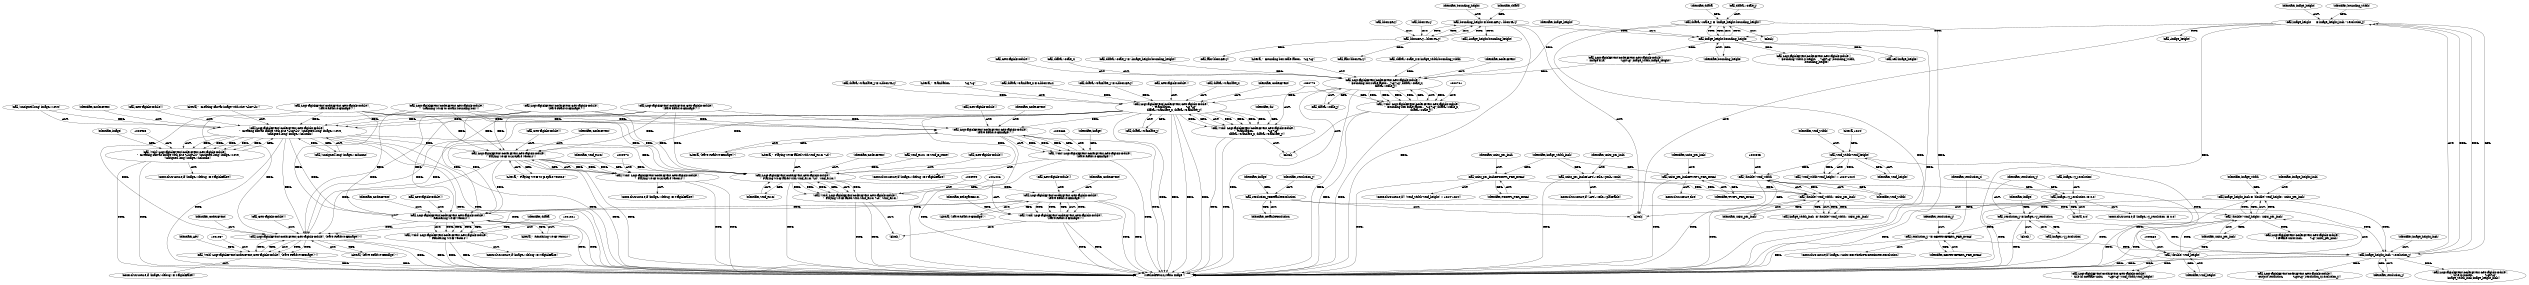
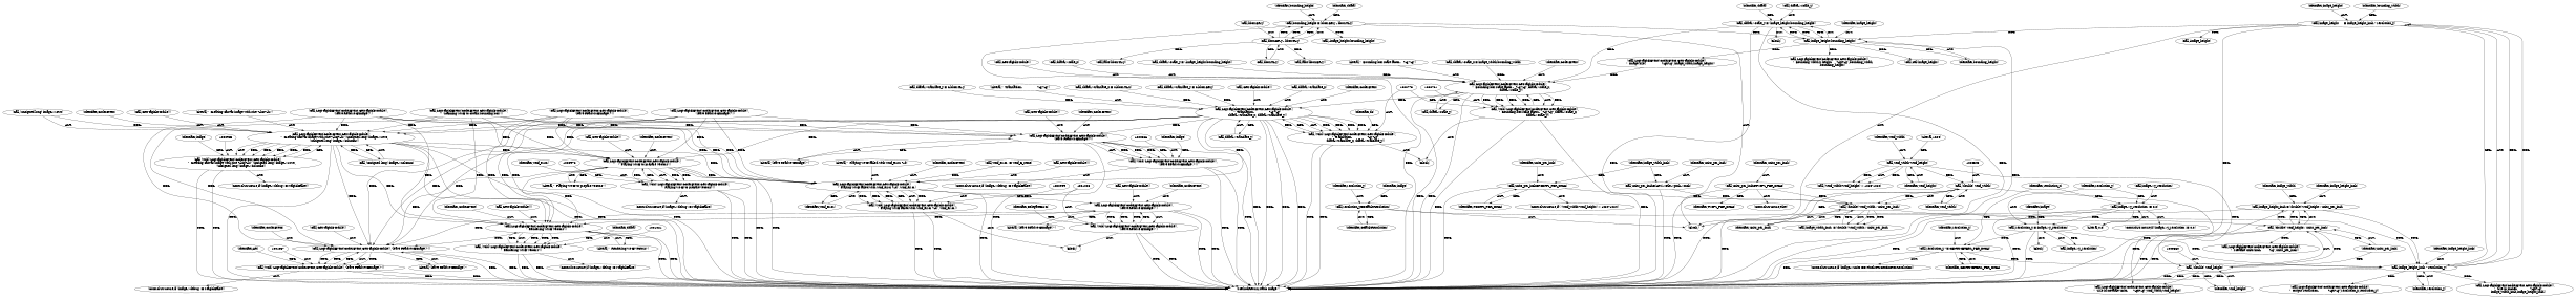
  digraph {
    n1 [label="(Call,ddata->scale_y = (image_height/bounding_height))"]
    n2 [label="(Call,image_height/bounding_height)"]
    n3 [label="(Call,LogMagickEvent(CoderEvent,GetMagickModule(),\n        \"  Bounding box scale factor:   %g,%g\",ddata->scale_x,\n        ddata->scale_y))"]
    n4 [label="(MethodReturn,static Image *)"]
    n5 [label="(Block,)"]
    n6 [label="(Identifier,bounding_height)"]
    n7 [label="(Call,LogMagickEvent(CoderEvent,GetMagickModule(),\n        \"  Bounding width x height:     %gx%g\",bounding_width,\n        bounding_height))"]
    n8 [label="(Call,LogMagickEvent(CoderEvent,GetMagickModule(),\n        \"  Image size:                  %gx%g\",image_width,image_height))"]
    n9 [label="(Call,ceil(image_height))"]
    n10 [label="(Call,(void) LogMagickEvent(CoderEvent,GetMagickModule(),\n        \"  Bounding box scale factor:   %g,%g\",ddata->scale_x,\n        ddata->scale_y))"]
    n11 [label="(Call,LogMagickEvent(CoderEvent,GetMagickModule(),\n        \"  Translation:                 %g,%g\",\n        ddata->translate_x, ddata->translate_y))"]
    n12 [label="(Call,ddata->scale_y)"]
    n13 [label="(Call,image_height      = image_height_inch * resolution_y)"]
    n14 [label="(Call,image_height_inch * resolution_y)"]
    n15 [label="(Block,)"]
    n16 [label="(Call,-image_height)"]
    n17 [label="(Call,LogMagickEvent(CoderEvent,GetMagickModule(),\n        \"  Output resolution:           %gx%g\",resolution_x,resolution_y))"]
    n18 [label="(Identifier,resolution_y)"]
    n19 [label="(Call,LogMagickEvent(CoderEvent,GetMagickModule(),\n        \"  Size in inches:              %gx%g\",\n        image_width_inch,image_height_inch))"]
    n20 [label="(Call,image_height_inch = (double) wmf_height / units_per_inch)"]
    n21 [label="(Call,(double) wmf_height / units_per_inch)"]
    n22 [label="(Identifier,units_per_inch)"]
    n23 [label="(Call,LogMagickEvent(CoderEvent,GetMagickModule(),\n        \"  Metafile units/inch:         %g\",units_per_inch))"]
    n24 [label="(Call,(double) wmf_height)"]
    n25 [label="(Call,LogMagickEvent(CoderEvent,GetMagickModule(),\n        \"  Size in metafile units:      %gx%g\",wmf_width,wmf_height))"]
    n26 [label="(Identifier,wmf_height)"]
    n27 [label="(Call,wmf_width*wmf_height)"]
    n28 [label="(Call,(double) wmf_width)"]
    n29 [label="(Identifier,wmf_height)"]
    n30 [label="(Call,(wmf_width*wmf_height) < 1024*1024)"]
    n31 [label="(Call,(double) wmf_width / units_per_inch)"]
    n32 [label="(Identifier,wmf_width)"]
    n33 [label="(Identifier,units_per_inch)"]
    n34 [label="(Call,image_width_inch  = (double) wmf_width / units_per_inch)"]
    n35 [label="(Call,units_per_inch=POINTS_PER_INCH)"]
    n36 [label="(ControlStructure,if ( (wmf_width*wmf_height) < 1024*1024))"]
    n37 [label="(Identifier,POINTS_PER_INCH)"]
    n38 [label="(Call,units_per_inch=(API)->File->pmh->Inch)"]
-   n39 [label="(ControlStructure,if ((API)->File->placeable))"]
    n40 [label="(Call,units_per_inch=TWIPS_PER_INCH)"]
    n41 [label="(Identifier,TWIPS_PER_INCH)"]
    n42 [label="(ControlStructure,else)"]
    n43 [label="(Call,resolution_y=DefaultResolution)"]
    n44 [label="(Identifier,DefaultResolution)"]
    n45 [label="(Call,resolution_y = image->y_resolution)"]
    n46 [label="(Call,resolution_y *= CENTIMETERS_PER_INCH)"]
    n47 [label="(Block,)"]
    n48 [label="(Call,image->y_resolution)"]
    n49 [label="(ControlStructure,if (image->units == PixelsPerCentimeterResolution))"]
    n50 [label="(Identifier,CENTIMETERS_PER_INCH)"]
    n51 [label="(Call,image->y_resolution != 0.0)"]
    n52 [label="(Literal,0.0)"]
    n53 [label="(ControlStructure,if (image->y_resolution != 0.0))"]
    n54 [label="(Call,bounding_height = bbox.BR.y - bbox.TL.y)"]
    n55 [label="(Call,bbox.BR.y - bbox.TL.y)"]
    n56 [label="(Call,-image_height/bounding_height)"]
    n57 [label="(Call,bbox.TL.y)"]
    n58 [label="(Call,fabs(bbox.TL.y))"]
    n59 [label="(Call,fabs(bbox.BR.y))"]
    n60 [label="(Block,)"]
    n61 [label="(Call,(void) LogMagickEvent(CoderEvent,GetMagickModule(),\n        \"  Translation:                 %g,%g\",\n        ddata->translate_x, ddata->translate_y))"]
    n62 [label="(Call,LogMagickEvent(CoderEvent,GetMagickModule(),\n           \"leave ReadWMFImage()\"))"]
    n63 [label="(Call,LogMagickEvent(CoderEvent,GetMagickModule(),\n        \"  Creating canvas image with size %lux%lu\",(unsigned long) image->rows,\n       (unsigned long) image->columns))"]
    n64 [label="(Call,LogMagickEvent(CoderEvent,GetMagickModule(),\n      \"  Playing WMF to prepare vectors\"))"]
    n65 [label="(Call,LogMagickEvent(CoderEvent,GetMagickModule(),\n            \"  Playing WMF failed with wmf_error %d\", wmf_error))"]
    n66 [label="(Call,LogMagickEvent(CoderEvent,GetMagickModule(),\n      \"  Rendering WMF vectors\"))"]
    n67 [label="(Call,LogMagickEvent(CoderEvent,GetMagickModule(),\"leave ReadWMFImage()\"))"]
    n68 [label="(Call,ddata->translate_y)"]
    n69 [label="(Call,(void) LogMagickEvent(CoderEvent,GetMagickModule(),\n           \"leave ReadWMFImage()\"))"]
    n70 [label="(Literal,\"leave ReadWMFImage()\")"]
    n71 [label="(Call,(void) LogMagickEvent(CoderEvent,GetMagickModule(),\n        \"  Creating canvas image with size %lux%lu\",(unsigned long) image->rows,\n       (unsigned long) image->columns))"]
    n72 [label="(Call,(unsigned long) image->columns)"]
    n73 [label="(Call,(void) LogMagickEvent(CoderEvent,GetMagickModule(),\n      \"  Playing WMF to prepare vectors\"))"]
    n74 [label="(Literal,\"  Playing WMF to prepare vectors\")"]
    n75 [label="(Call,(void) LogMagickEvent(CoderEvent,GetMagickModule(),\n            \"  Playing WMF failed with wmf_error %d\", wmf_error))"]
    n76 [label="(Call,LogMagickEvent(CoderEvent,GetMagickModule(),\n            \"leave ReadWMFImage()\"))"]
    n77 [label="(Identifier,wmf_error)"]
    n78 [label="(Call,(void) LogMagickEvent(CoderEvent,GetMagickModule(),\n      \"  Rendering WMF vectors\"))"]
    n79 [label="(Literal,\"  Rendering WMF vectors\")"]
    n80 [label="(Call,(void) LogMagickEvent(CoderEvent,GetMagickModule(),\"leave ReadWMFImage()\"))"]
    n81 [label="(Literal,\"leave ReadWMFImage()\")"]
    n82 [label="(ControlStructure,if (image->debug != MagickFalse))"]
    n83 [label="(ControlStructure,if (image->debug != MagickFalse))"]
    n84 [label="(ControlStructure,if (image->debug != MagickFalse))"]
    n85 [label="(Block,)"]
    n86 [label="(Call,(void) LogMagickEvent(CoderEvent,GetMagickModule(),\n            \"leave ReadWMFImage()\"))"]
    n87 [label="(Literal,\"leave ReadWMFImage()\")"]
    n88 [label="(ControlStructure,if (image->debug != MagickFalse))"]
    n89 [label="(ControlStructure,if (image->debug != MagickFalse))"]
    n90 [label="(Identifier,image_height_inch)"]
    n91 [label="(Call,ddata->translate_x)"]
    n92 [label="(Identifier,CoderEvent)"]
    n93 [label="(Call,GetMagickModule())"]
    n94 [label="(Call,LogMagickEvent(CoderEvent,GetMagickModule(),\n            \"leave ReadWMFImage()\"))"]
    n95 [label="(Call,ddata->translate_y = 0-bbox.TL.y)"]
    n96 [label="(Identifier,resolution_y)"]
    n97 [label="(Identifier,image_height)"]
    n98 [label="(Identifier,CoderEvent)"]
    n99 [label="(Call,ddata->scale_x)"]
    n100 [label="(Literal,\"  Translation:                 %g,%g\")"]
    n101 [label="(Call,bbox.BR.y)"]
    n102 [label="(Call,ddata->translate_x = 0-bbox.TL.x)"]
    n103 [label="(Identifier,CoderEvent)"]
    n104 [label="(Literal,\"  Playing WMF failed with wmf_error %d\")"]
    n105 [label="(Call,image->y_resolution)"]
    n106 [label="(Identifier,resolution_x)"]
    n107 [label="(Literal,1024)"]
    n108 [label="(Identifier,image_height)"]
    n109 [label="(Identifier,CoderEvent)"]
    n110 [label="(Identifier,CoderEvent)"]
    n111 [label="(Identifier,image_height_inch)"]
    n112 [label="(Call,GetMagickModule())"]
    n113 [label="(Identifier,wmf_width)"]
    n114 [label="(Identifier,ddata)"]
    n115 [label="(Identifier,resolution_y)"]
    n116 [label="(Identifier,dc)"]
    n117 [label="(Identifier,API)"]
    n118 [label="(Call,wmf_error != wmf_E_None)"]
    n119 [label="(Call,ddata->translate_y = 0-bbox.BR.y)"]
    n120 [label="(Call,GetMagickModule())"]
    n121 [label="(Identifier,units_per_inch)"]
    n122 [label="(Identifier,CoderEvent)"]
    n123 [label="(Identifier,wmf_error)"]
    n124 [label="(Literal,\"  Creating canvas image with size %lux%lu\")"]
    n125 [label="(Identifier,image)"]
    n126 [label="(Call,ddata->scale_y = (-image_height/bounding_height))"]
    n127 [label="(Identifier,image)"]
    n128 [label="(Call,GetMagickModule())"]
    n129 [label="(Call,GetMagickModule())"]
    n130 [label="(Literal,\"  Bounding box scale factor:   %g,%g\")"]
    n131 [label="(Identifier,image_width)"]
    n132 [label="(Identifier,image)"]
    n133 [label="(Identifier,bounding_height)"]
    n134 [label="(Call,LogMagickEvent(CoderEvent,GetMagickModule(),\n      \"  Scanning WMF to obtain bounding box\"))"]
    n135 [label="(Identifier,ddata)"]
    n136 [label="(Call,ddata->scale_y)"]
    n137 [label="(Call,LogMagickEvent(CoderEvent,GetMagickModule(),\n            \"leave ReadWMFImage()\"))"]
    n138 [label="(Call,(unsigned long) image->rows)"]
    n139 [label="(Identifier,resolution_y)"]
    n140 [label="(Identifier,image)"]
    n141 [label="(Call,GetMagickModule())"]
    n142 [label="(Call,ddata->scale_x = image_width/bounding_width)"]
    n143 [label="(Identifier,CoderEvent)"]
    n144 [label="(Identifier,units_per_inch)"]
    n145 [label="(Call,GetMagickModule())"]
    n146 [label="(Identifier,DelegateError)"]
    n147 [label="(Identifier,CoderEvent)"]
    n148 [label="(Identifier,ddata)"]
    n149 [label="(Call,LogMagickEvent(CoderEvent,GetMagickModule(),\n            \"leave ReadWMFImage()\"))"]
    n150 [label="(Identifier,units_per_inch)"]
    n151 [label="(Identifier,image_width_inch)"]
    n152 [label="(Identifier,CoderEvent)"]
    n153 [label="(Identifier,bounding_width)"]
    n154 [label="(Call,GetMagickModule())"]
    n155 [label="(Call,GetMagickModule())"]
    1000550
    1000543
    1000761
    1000773
    n160 [label=1200886]
    1000925
    1000972
    1000999
    1001006
    1001021
    1001037
    n1 -> n2 [label="CFG: "]
    n1 -> n3 [label="DDG: "]
    n1 -> n4 [label="DDG: "]
    n1 -> n4 [label="DDG: "]
    n1 -> n5 [label="AST: "]
    n2 -> n1 [label="AST: "]
    n2 -> n1 [label="DDG: "]
    n2 -> n1 [label="DDG: "]
    n2 -> n4 [label="DDG: "]
    n2 -> n6 [label="CFG: "]
    n2 -> n7 [label="DDG: "]
    n2 -> n8 [label="DDG: "]
    n2 -> n9 [label="DDG: "]
    n3 -> n4 [label="DDG: "]
    n3 -> n4 [label="DDG: "]
    n3 -> n10 [label="AST: "]
    n3 -> n10 [label="DDG: "]
    n3 -> n10 [label="DDG: "]
    n3 -> n10 [label="DDG: "]
    n3 -> n10 [label="DDG: "]
    n3 -> n10 [label="DDG: "]
    n3 -> n11 [label="DDG: "]
    n3 -> n12 [label="CFG: "]
    n6 -> n2 [label="AST: "]
    n8 -> n3 [label="DDG: "]
    n10 -> n3 [label="CFG: "]
    n10 -> n4 [label="DDG: "]
    n10 -> n4 [label="DDG: "]
    n10 -> n60 [label="AST: "]
    n11 -> n4 [label="DDG: "]
    n11 -> n4 [label="DDG: "]
    n11 -> n4 [label="DDG: "]
    n11 -> n4 [label="DDG: "]
    n11 -> n61 [label="AST: "]
    n11 -> n61 [label="DDG: "]
    n11 -> n61 [label="DDG: "]
    n11 -> n61 [label="DDG: "]
    n11 -> n61 [label="DDG: "]
    n11 -> n61 [label="DDG: "]
    n11 -> n62 [label="DDG: "]
    n11 -> n63 [label="DDG: "]
    n11 -> n64 [label="DDG: "]
    n11 -> n65 [label="DDG: "]
    n11 -> n66 [label="DDG: "]
    n11 -> n67 [label="DDG: "]
    n11 -> n68 [label="CFG: "]
    n12 -> n3 [label="AST: "]
    n13 -> n2 [label="DDG: "]
    n13 -> n4 [label="DDG: "]
    n13 -> n14 [label="CFG: "]
    n13 -> n15 [label="AST: "]
    n13 -> n16 [label="DDG: "]
    n14 -> n4 [label="DDG: "]
    n14 -> n4 [label="DDG: "]
    n14 -> n13 [label="AST: "]
    n14 -> n13 [label="DDG: "]
    n14 -> n13 [label="DDG: "]
    n14 -> n17 [label="DDG: "]
    n14 -> n18 [label="CFG: "]
    n14 -> n19 [label="DDG: "]
    n18 -> n14 [label="AST: "]
    n20 -> n4 [label="DDG: "]
    n20 -> n14 [label="DDG: "]
    n20 -> n15 [label="AST: "]
    n20 -> n21 [label="CFG: "]
    n21 -> n4 [label="DDG: "]
    n21 -> n4 [label="DDG: "]
    n21 -> n20 [label="AST: "]
    n21 -> n20 [label="DDG: "]
    n21 -> n20 [label="DDG: "]
    n21 -> n22 [label="CFG: "]
    n21 -> n23 [label="DDG: "]
    n22 -> n21 [label="AST: "]
    n22 -> n24 [label="CFG: "]
    n24 -> n4 [label="DDG: "]
    n24 -> n21 [label="AST: "]
    n24 -> n21 [label="DDG: "]
    n24 -> n25 [label="DDG: "]
    n24 -> n26 [label="CFG: "]
    n26 -> n24 [label="AST: "]
    n27 -> n24 [label="DDG: "]
    n27 -> n28 [label="DDG: "]
    n27 -> n29 [label="CFG: "]
    n27 -> n30 [label="AST: "]
    n27 -> n30 [label="DDG: "]
    n27 -> n30 [label="DDG: "]
    n28 -> n4 [label="DDG: "]
    n28 -> n25 [label="DDG: "]
    n28 -> n31 [label="AST: "]
    n28 -> n31 [label="DDG: "]
    n28 -> n32 [label="CFG: "]
    n29 -> n27 [label="AST: "]
    n31 -> n4 [label="DDG: "]
    n31 -> n21 [label="DDG: "]
    n31 -> n33 [label="CFG: "]
    n31 -> n34 [label="AST: "]
    n31 -> n34 [label="DDG: "]
    n31 -> n34 [label="DDG: "]
    n32 -> n28 [label="AST: "]
    n33 -> n28 [label="CFG: "]
    n33 -> n31 [label="AST: "]
    n34 -> n31 [label="CFG: "]
    n35 -> n4 [label="DDG: "]
    n35 -> n31 [label="DDG: "]
    n35 -> n36 [label="AST: "]
    n35 -> n37 [label="CFG: "]
    n37 -> n35 [label="AST: "]
    n38 -> n4 [label="DDG: "]
    n38 -> n31 [label="DDG: "]
-   n38 -> n39 [label="AST: "]
    n40 -> n4 [label="DDG: "]
    n40 -> n31 [label="DDG: "]
    n40 -> n41 [label="CFG: "]
    n40 -> n42 [label="AST: "]
-   n41 -> n40 [label="AST: "]
    n43 -> n14 [label="DDG: "]
    n43 -> n15 [label="AST: "]
    n43 -> n44 [label="CFG: "]
    n44 -> n43 [label="AST: "]
    n45 -> n4 [label="DDG: "]
    n45 -> n14 [label="DDG: "]
    n45 -> n46 [label="DDG: "]
    n45 -> n47 [label="AST: "]
    n45 -> n48 [label="CFG: "]
    n46 -> n4 [label="DDG: "]
    n46 -> n14 [label="DDG: "]
    n46 -> n49 [label="AST: "]
    n46 -> n50 [label="CFG: "]
    n48 -> n45 [label="AST: "]
    n50 -> n46 [label="AST: "]
    n51 -> n4 [label="DDG: "]
    n51 -> n4 [label="DDG: "]
    n51 -> n45 [label="DDG: "]
    n51 -> n52 [label="CFG: "]
    n51 -> n53 [label="AST: "]
    n52 -> n51 [label="AST: "]
    n54 -> n2 [label="DDG: "]
    n54 -> n4 [label="DDG: "]
    n54 -> n15 [label="AST: "]
    n54 -> n55 [label="CFG: "]
    n54 -> n56 [label="DDG: "]
    n55 -> n54 [label="AST: "]
    n55 -> n54 [label="DDG: "]
    n55 -> n54 [label="DDG: "]
+   n55 -> n57 [label="CFG: "]
    n55 -> n58 [label="DDG: "]
    n55 -> n59 [label="DDG: "]
    n57 -> n55 [label="AST: "]
    n61 -> n4 [label="DDG: "]
    n61 -> n4 [label="DDG: "]
    n61 -> n11 [label="CFG: "]
    n61 -> n60 [label="AST: "]
    n62 -> n4 [label="DDG: "]
    n62 -> n4 [label="DDG: "]
    n62 -> n69 [label="AST: "]
    n62 -> n69 [label="DDG: "]
    n62 -> n69 [label="DDG: "]
    n62 -> n69 [label="DDG: "]
    n62 -> n70 [label="CFG: "]
    n63 -> n4 [label="DDG: "]
    n63 -> n4 [label="DDG: "]
    n63 -> n4 [label="DDG: "]
    n63 -> n4 [label="DDG: "]
    n63 -> n64 [label="DDG: "]
    n63 -> n65 [label="DDG: "]
    n63 -> n66 [label="DDG: "]
    n63 -> n67 [label="DDG: "]
    n63 -> n71 [label="AST: "]
    n63 -> n71 [label="DDG: "]
    n63 -> n71 [label="DDG: "]
    n63 -> n71 [label="DDG: "]
    n63 -> n71 [label="DDG: "]
    n63 -> n71 [label="DDG: "]
    n63 -> n72 [label="CFG: "]
    n64 -> n4 [label="DDG: "]
    n64 -> n4 [label="DDG: "]
    n64 -> n65 [label="DDG: "]
    n64 -> n66 [label="DDG: "]
    n64 -> n67 [label="DDG: "]
    n64 -> n73 [label="AST: "]
    n64 -> n73 [label="DDG: "]
    n64 -> n73 [label="DDG: "]
    n64 -> n73 [label="DDG: "]
    n64 -> n74 [label="CFG: "]
    n65 -> n4 [label="DDG: "]
    n65 -> n75 [label="AST: "]
    n65 -> n75 [label="DDG: "]
    n65 -> n75 [label="DDG: "]
    n65 -> n75 [label="DDG: "]
    n65 -> n75 [label="DDG: "]
    n65 -> n76 [label="DDG: "]
    n65 -> n77 [label="CFG: "]
    n66 -> n4 [label="DDG: "]
    n66 -> n4 [label="DDG: "]
    n66 -> n67 [label="DDG: "]
    n66 -> n78 [label="AST: "]
    n66 -> n78 [label="DDG: "]
    n66 -> n78 [label="DDG: "]
    n66 -> n78 [label="DDG: "]
    n66 -> n79 [label="CFG: "]
    n67 -> n4 [label="DDG: "]
    n67 -> n4 [label="DDG: "]
    n67 -> n80 [label="AST: "]
    n67 -> n80 [label="DDG: "]
    n67 -> n80 [label="DDG: "]
    n67 -> n80 [label="DDG: "]
    n67 -> n81 [label="CFG: "]
    n68 -> n11 [label="AST: "]
    n69 -> n4 [label="DDG: "]
    n69 -> n4 [label="DDG: "]
    n69 -> n62 [label="CFG: "]
    n69 -> n82 [label="AST: "]
    n70 -> n62 [label="AST: "]
    n71 -> n4 [label="DDG: "]
    n71 -> n4 [label="DDG: "]
    n71 -> n63 [label="CFG: "]
    n71 -> n83 [label="AST: "]
    n72 -> n63 [label="AST: "]
    n72 -> n63 [label="DDG: "]
    n73 -> n4 [label="DDG: "]
    n73 -> n4 [label="DDG: "]
    n73 -> n64 [label="CFG: "]
    n73 -> n84 [label="AST: "]
    n74 -> n64 [label="AST: "]
    n75 -> n4 [label="DDG: "]
    n75 -> n4 [label="DDG: "]
    n75 -> n65 [label="CFG: "]
    n75 -> n85 [label="AST: "]
    n76 -> n4 [label="DDG: "]
    n76 -> n4 [label="DDG: "]
    n76 -> n66 [label="DDG: "]
    n76 -> n67 [label="DDG: "]
    n76 -> n86 [label="AST: "]
    n76 -> n86 [label="DDG: "]
    n76 -> n86 [label="DDG: "]
    n76 -> n86 [label="DDG: "]
    n76 -> n87 [label="CFG: "]
    n77 -> n65 [label="AST: "]
    n78 -> n4 [label="DDG: "]
    n78 -> n4 [label="DDG: "]
    n78 -> n66 [label="CFG: "]
    n78 -> n88 [label="AST: "]
    n79 -> n66 [label="AST: "]
    n80 -> n4 [label="DDG: "]
    n80 -> n4 [label="DDG: "]
    n80 -> n67 [label="CFG: "]
    n80 -> n89 [label="AST: "]
    n81 -> n67 [label="AST: "]
    n86 -> n4 [label="DDG: "]
    n86 -> n4 [label="DDG: "]
    n86 -> n76 [label="CFG: "]
    n86 -> n85 [label="AST: "]
    n87 -> n76 [label="AST: "]
    n90 -> n20 [label="AST: "]
    n91 -> n11 [label="AST: "]
    n92 -> n11 [label="AST: "]
    n93 -> n64 [label="AST: "]
    n94 -> n62 [label="DDG: "]
    n94 -> n63 [label="DDG: "]
    n94 -> n64 [label="DDG: "]
    n94 -> n65 [label="DDG: "]
    n94 -> n66 [label="DDG: "]
    n94 -> n67 [label="DDG: "]
    n95 -> n11 [label="DDG: "]
    n96 -> n43 [label="AST: "]
    n97 -> n2 [label="AST: "]
    n98 -> n67 [label="AST: "]
    n99 -> n3 [label="AST: "]
    n100 -> n11 [label="AST: "]
    n101 -> n55 [label="AST: "]
    n102 -> n11 [label="DDG: "]
    n103 -> n64 [label="AST: "]
    n104 -> n65 [label="AST: "]
    n105 -> n51 [label="AST: "]
    n106 -> n46 [label="CFG: "]
    n106 -> n51 [label="CFG: "]
    n107 -> n27 [label="CFG: "]
    n108 -> n13 [label="AST: "]
    n109 -> n62 [label="AST: "]
    n110 -> n65 [label="AST: "]
    n111 -> n14 [label="AST: "]
    n112 -> n63 [label="AST: "]
    n113 -> n27 [label="AST: "]
    n114 -> n1 [label="CFG: "]
    n115 -> n45 [label="AST: "]
    n115 -> n51 [label="CFG: "]
    n116 -> n61 [label="CFG: "]
    n117 -> n80 [label="CFG: "]
    n118 -> n65 [label="DDG: "]
    n119 -> n11 [label="DDG: "]
    n120 -> n76 [label="AST: "]
    n121 -> n35 [label="AST: "]
    n122 -> n66 [label="AST: "]
    n123 -> n73 [label="CFG: "]
    n124 -> n63 [label="AST: "]
    n125 -> n45 [label="CFG: "]
    n126 -> n3 [label="DDG: "]
    n127 -> n69 [label="CFG: "]
    n128 -> n65 [label="AST: "]
    n129 -> n62 [label="AST: "]
    n130 -> n3 [label="AST: "]
    n131 -> n20 [label="CFG: "]
    n132 -> n71 [label="CFG: "]
    n133 -> n54 [label="AST: "]
    n134 -> n62 [label="DDG: "]
    n134 -> n63 [label="DDG: "]
    n134 -> n64 [label="DDG: "]
    n134 -> n65 [label="DDG: "]
    n134 -> n66 [label="DDG: "]
    n134 -> n67 [label="DDG: "]
    n135 -> n78 [label="CFG: "]
    n136 -> n1 [label="AST: "]
    n137 -> n62 [label="DDG: "]
    n137 -> n63 [label="DDG: "]
    n137 -> n64 [label="DDG: "]
    n137 -> n65 [label="DDG: "]
    n137 -> n66 [label="DDG: "]
    n137 -> n67 [label="DDG: "]
    n138 -> n63 [label="AST: "]
    n138 -> n63 [label="DDG: "]
    n139 -> n46 [label="AST: "]
    n140 -> n43 [label="CFG: "]
    n141 -> n67 [label="AST: "]
    n142 -> n3 [label="DDG: "]
    n143 -> n3 [label="AST: "]
    n144 -> n38 [label="AST: "]
    n145 -> n3 [label="AST: "]
    n146 -> n86 [label="CFG: "]
    n147 -> n63 [label="AST: "]
    n148 -> n54 [label="CFG: "]
    n149 -> n62 [label="DDG: "]
    n149 -> n63 [label="DDG: "]
    n149 -> n64 [label="DDG: "]
    n149 -> n65 [label="DDG: "]
    n149 -> n66 [label="DDG: "]
    n149 -> n67 [label="DDG: "]
    n150 -> n40 [label="AST: "]
    n151 -> n35 [label="CFG: "]
    n151 -> n38 [label="CFG: "]
-   n151 -> n40 [label="CFG: "]
    n152 -> n76 [label="AST: "]
    n153 -> n13 [label="CFG: "]
    n154 -> n66 [label="AST: "]
    n155 -> n11 [label="AST: "]
    1000550 -> n24 [label="AST: "]
    1000543 -> n28 [label="AST: "]
    1000761 -> n10 [label="AST: "]
    1000773 -> n10 [label="CFG: "]
    1000773 -> n61 [label="AST: "]
    n160 -> n69 [label="AST: "]
    1000925 -> n71 [label="AST: "]
    1000972 -> n73 [label="AST: "]
    1000999 -> n75 [label="AST: "]
    1001006 -> n75 [label="CFG: "]
    1001006 -> n86 [label="AST: "]
    1001021 -> n78 [label="AST: "]
    1001037 -> n80 [label="AST: "]
  }
